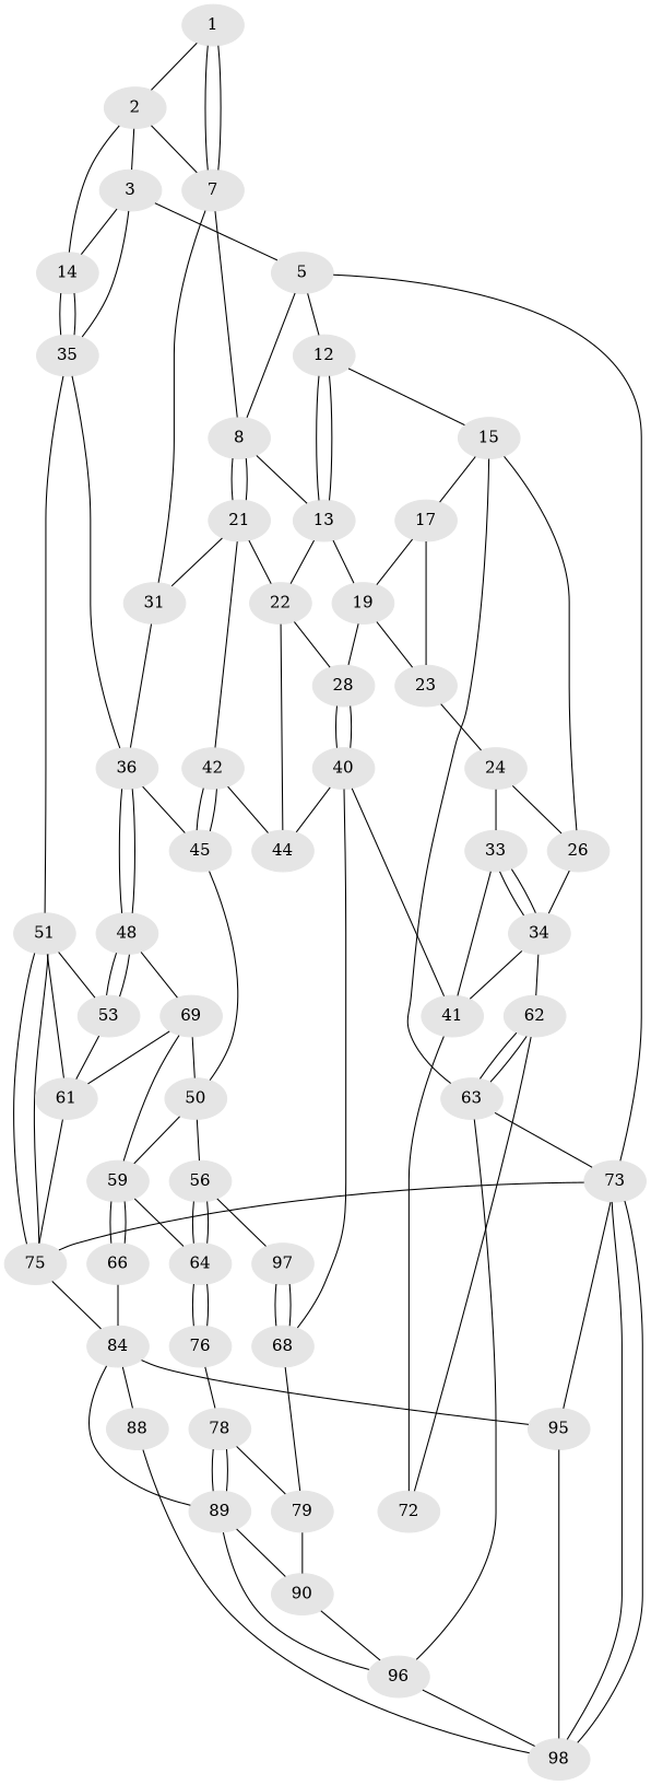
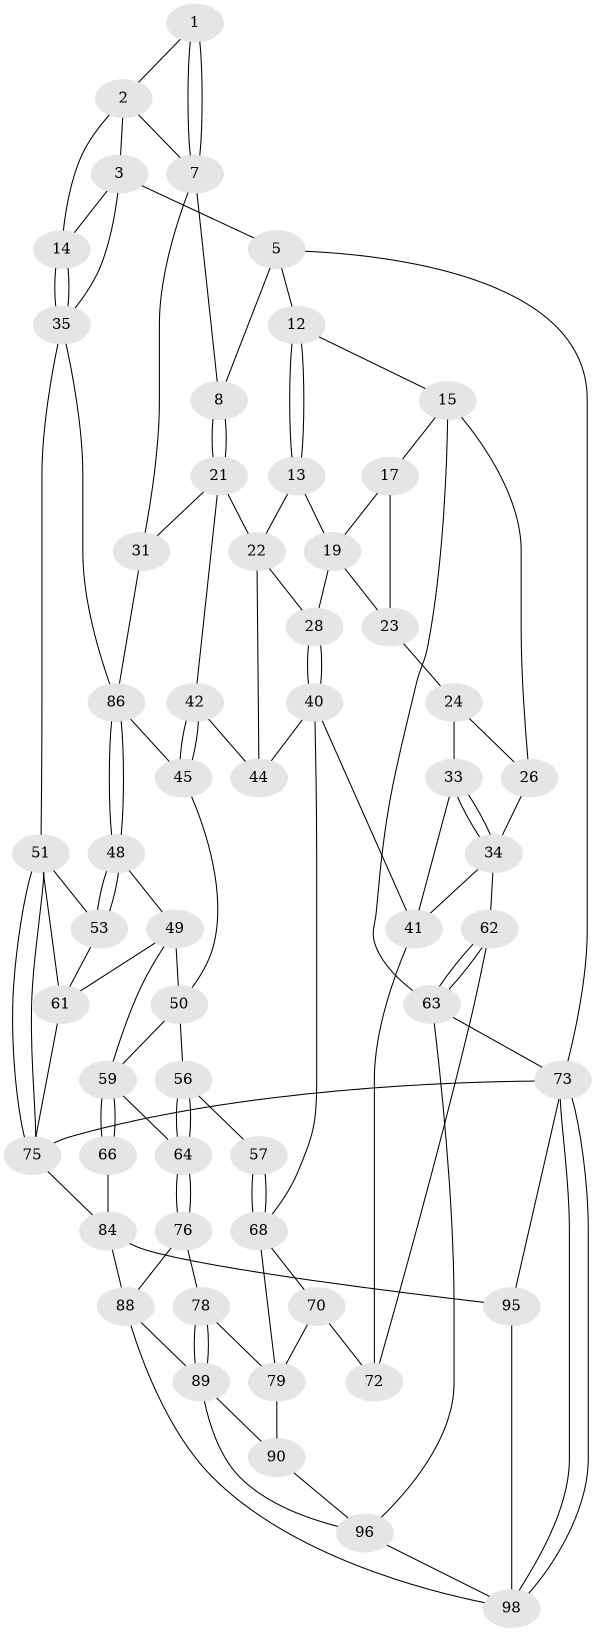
  graph {
    node [color=gray90 style=filled]
    2 [super="+10"]
    1
    7 [super="+11"]
    3 [super="+4"]
    14
    8 [super="+9"]
    31
    5 [super="+6"]
    35 [super="+38"]
    12
    73 [super="+74"]
-   36 [super="+37"]
+   36 [super="+37" label=86]
    51 [super="+52"]
    13 [super="+18"]
    21 [super="+32"]
    15 [super="+16"]
    75 [super="+83"]
    95
    98 [super="+99"]
    19 [super="+29"]
    22 [super="+27"]
    42 [super="+43"]
    17 [super="+20"]
    26 [super="+30"]
    63
    23
    28
    44
    34 [super="+47"]
    96 [super="+97"]
    24 [super="+25"]
    40 [super="+54"]
    45
    33 [super="+39"]
    41 [super="+46"]
    62 [super="+81"]
    68 [super="+69"]
    48
    72
    53
    61 [super="+82"]
    50 [super="+55"]
-   49 [super="+58" label=69]
+   49 [super="+58"]
+   70 [super="+71"]
    79 [super="+86"]
-   57 [label=97]
+   57
    59 [super="+60"]
    56
    64 [super="+65"]
    66 [super="+85"]
    84 [super="+87"]
    76 [super="+77"]
    78
    88 [super="+91"]
    90 [super="+93"]
    89 [super="+92"]
    2 -- 7
    2 -- 3
    2 -- 14
    1 -- 2
    1 -- 7
    1 -- 7
    7 -- 8
    7 -- 31
    3 -- 14
    3 -- 5
    3 -- 35
    14 -- 35
    14 -- 35
-   8 -- 13
    8 -- 21
    8 -- 21
    31 -- 36
    5 -- 8
    5 -- 12
    5 -- 73
    35 -- 36
    35 -- 51
    12 -- 13
    12 -- 13
    12 -- 15
    73 -- 75
    73 -- 95
    73 -- 98
    73 -- 98
    36 -- 45
    36 -- 48
    36 -- 48
    51 -- 75
    51 -- 75
    51 -- 53
    51 -- 61
    13 -- 19
    13 -- 22
    21 -- 31
    21 -- 22
    21 -- 42
    15 -- 17
    15 -- 26 [weight=2]
    15 -- 63
    75 -- 84
    95 -- 98
    19 -- 23
    19 -- 28
    22 -- 28
    22 -- 44
    42 -- 44
    42 -- 45
    42 -- 45
    17 -- 19
    17 -- 23
    26 -- 34
    63 -- 73
    63 -- 96
    23 -- 24
    28 -- 40
    28 -- 40
    34 -- 41
    34 -- 62
    96 -- 98
    24 -- 26
    24 -- 33 [weight=2]
    40 -- 44
    40 -- 41
    40 -- 68
    45 -- 50
    33 -- 34
    33 -- 34
    33 -- 41
    41 -- 72
    62 -- 63
    62 -- 63
    62 -- 72
+   68 -- 70
    68 -- 79
    48 -- 53
    48 -- 53
    48 -- 49
    53 -- 61
    61 -- 75
    50 -- 59
    50 -- 56
    49 -- 61
    49 -- 50
    49 -- 59
+   70 -- 72
+   70 -- 79
    79 -- 90
    57 -- 68
    57 -- 68
    59 -- 64
    59 -- 66
    59 -- 66
    56 -- 57
    56 -- 64
    56 -- 64
    64 -- 76
    64 -- 76
    66 -- 84
    84 -- 95
    84 -- 88
    76 -- 78
+   76 -- 88
    78 -- 79
    78 -- 89
    78 -- 89
    88 -- 98
-   84 -- 89
+   88 -- 89
    90 -- 96
    89 -- 96
    89 -- 90
  }
